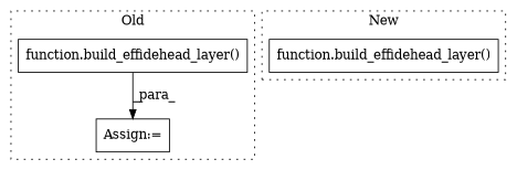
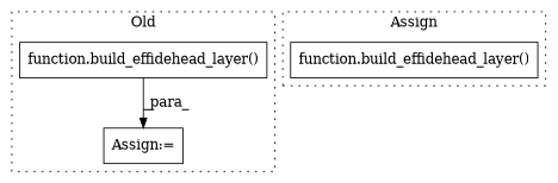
  digraph {
    node [a=75 shape=box]
    n1 [l="23,1" label="function.build_effidehead_layer()" s="3581,3652"]
    n2 [a=68 l=3 label="Assign:=" s=3578]
    n3 [l="23,41" label="function.build_effidehead_layer()" s="4468,4520"]
    subgraph cluster_1 {
      label=Old
      style=dotted
      n1
      n2
    }
    subgraph cluster_2 {
-     label=New
+     label=Assign
      style=dotted
      n3
    }
    n1 -> n2 [label=_para_]
  }
